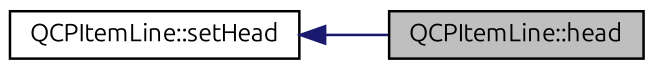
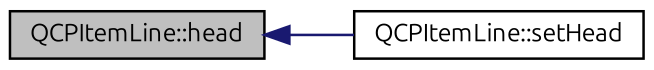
  digraph {
    rankdir=LR
    fontname=Ubuntu
    node [color=black fontname=Ubuntu fontsize=10 shape=record style=filled]
    n1 [fillcolor=grey75 fontcolor=black height=0.2 label="QCPItemLine::head" width=0.4]
    n2 [fillcolor=white height=0.2 label="QCPItemLine::setHead" width=0.4]
-   n2 -> n1 [color=midnightblue dir=back fontname=Ubuntu fontsize=10 labelfontname=Helvetica labelfontsize=10 style=solid]
+   n1 -> n2 [color=midnightblue dir=back fontname=Ubuntu fontsize=10 labelfontname=Helvetica labelfontsize=10 style=solid]
  }
